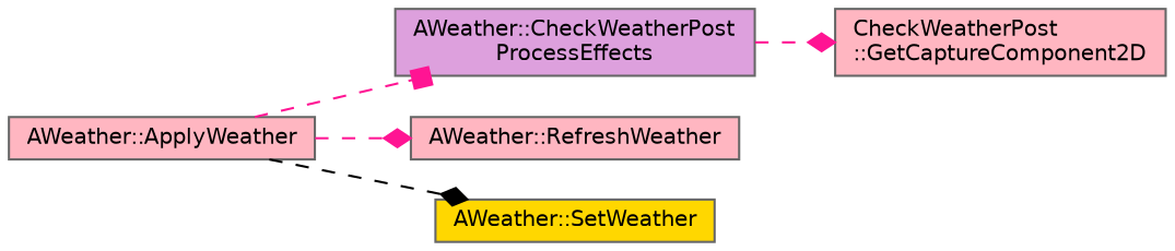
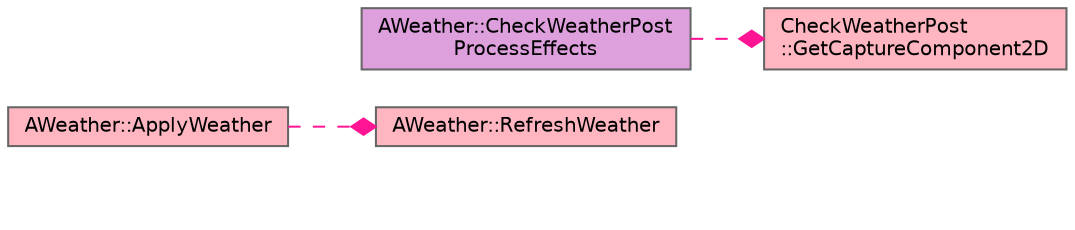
  digraph {
    rankdir=LR
    node [color=grey40 fillcolor=lightpink fontname=Helvetica fontsize=10 shape=box style=filled]
    edge [arrowhead=diamond color=deeppink fontname=Helvetica fontsize=10 labelfontname=Helvetica labelfontsize=10 style=dashed]
    n1 [color=gray40 fontcolor=black height=0.2 label="AWeather::ApplyWeather" width=0.4]
    n2 [fillcolor=plum height=0.2 label="AWeather::CheckWeatherPost\lProcessEffects" width=0.4]
    n3 [height=0.2 label="AWeather::RefreshWeather" width=0.4]
-   n4 [fillcolor=gold height=0.2 label="AWeather::SetWeather" width=0.4]
    n5 [height=0.2 label="CheckWeatherPost\l::GetCaptureComponent2D" width=0.4]
-   n1 -> n2 [arrowhead=box]
    n1 -> n3
-   n1 -> n4 [color=black]
    n2 -> n5
  }
